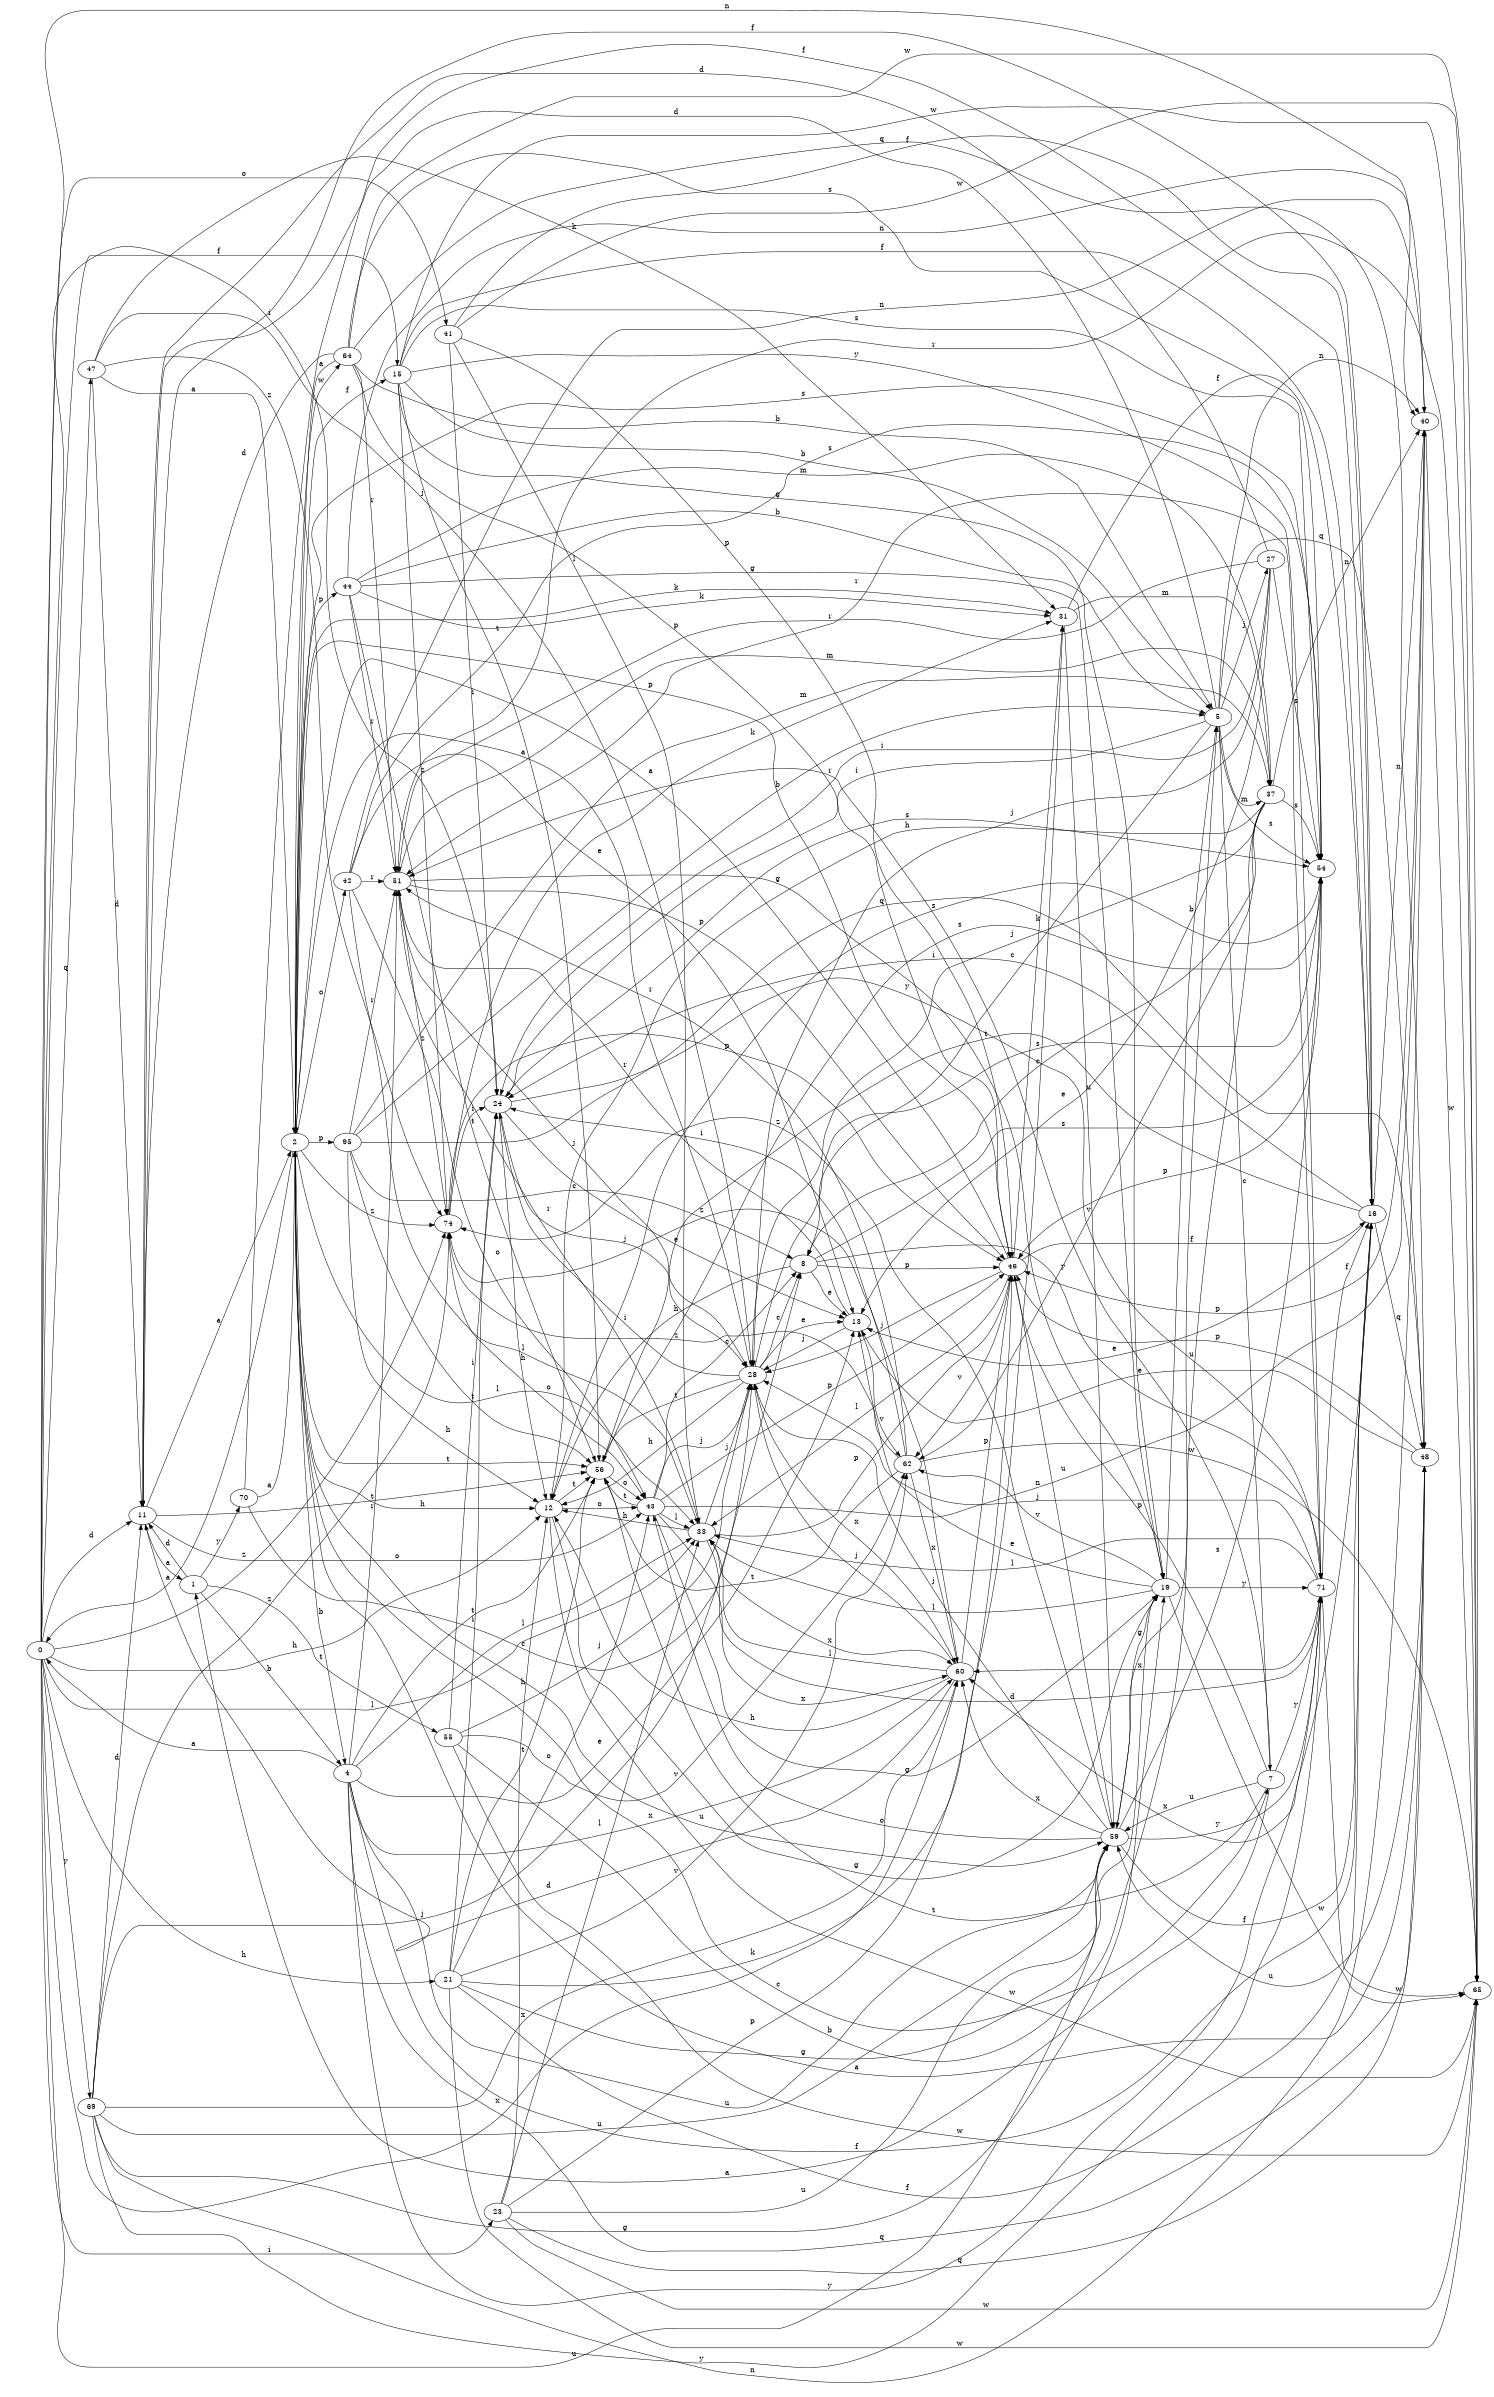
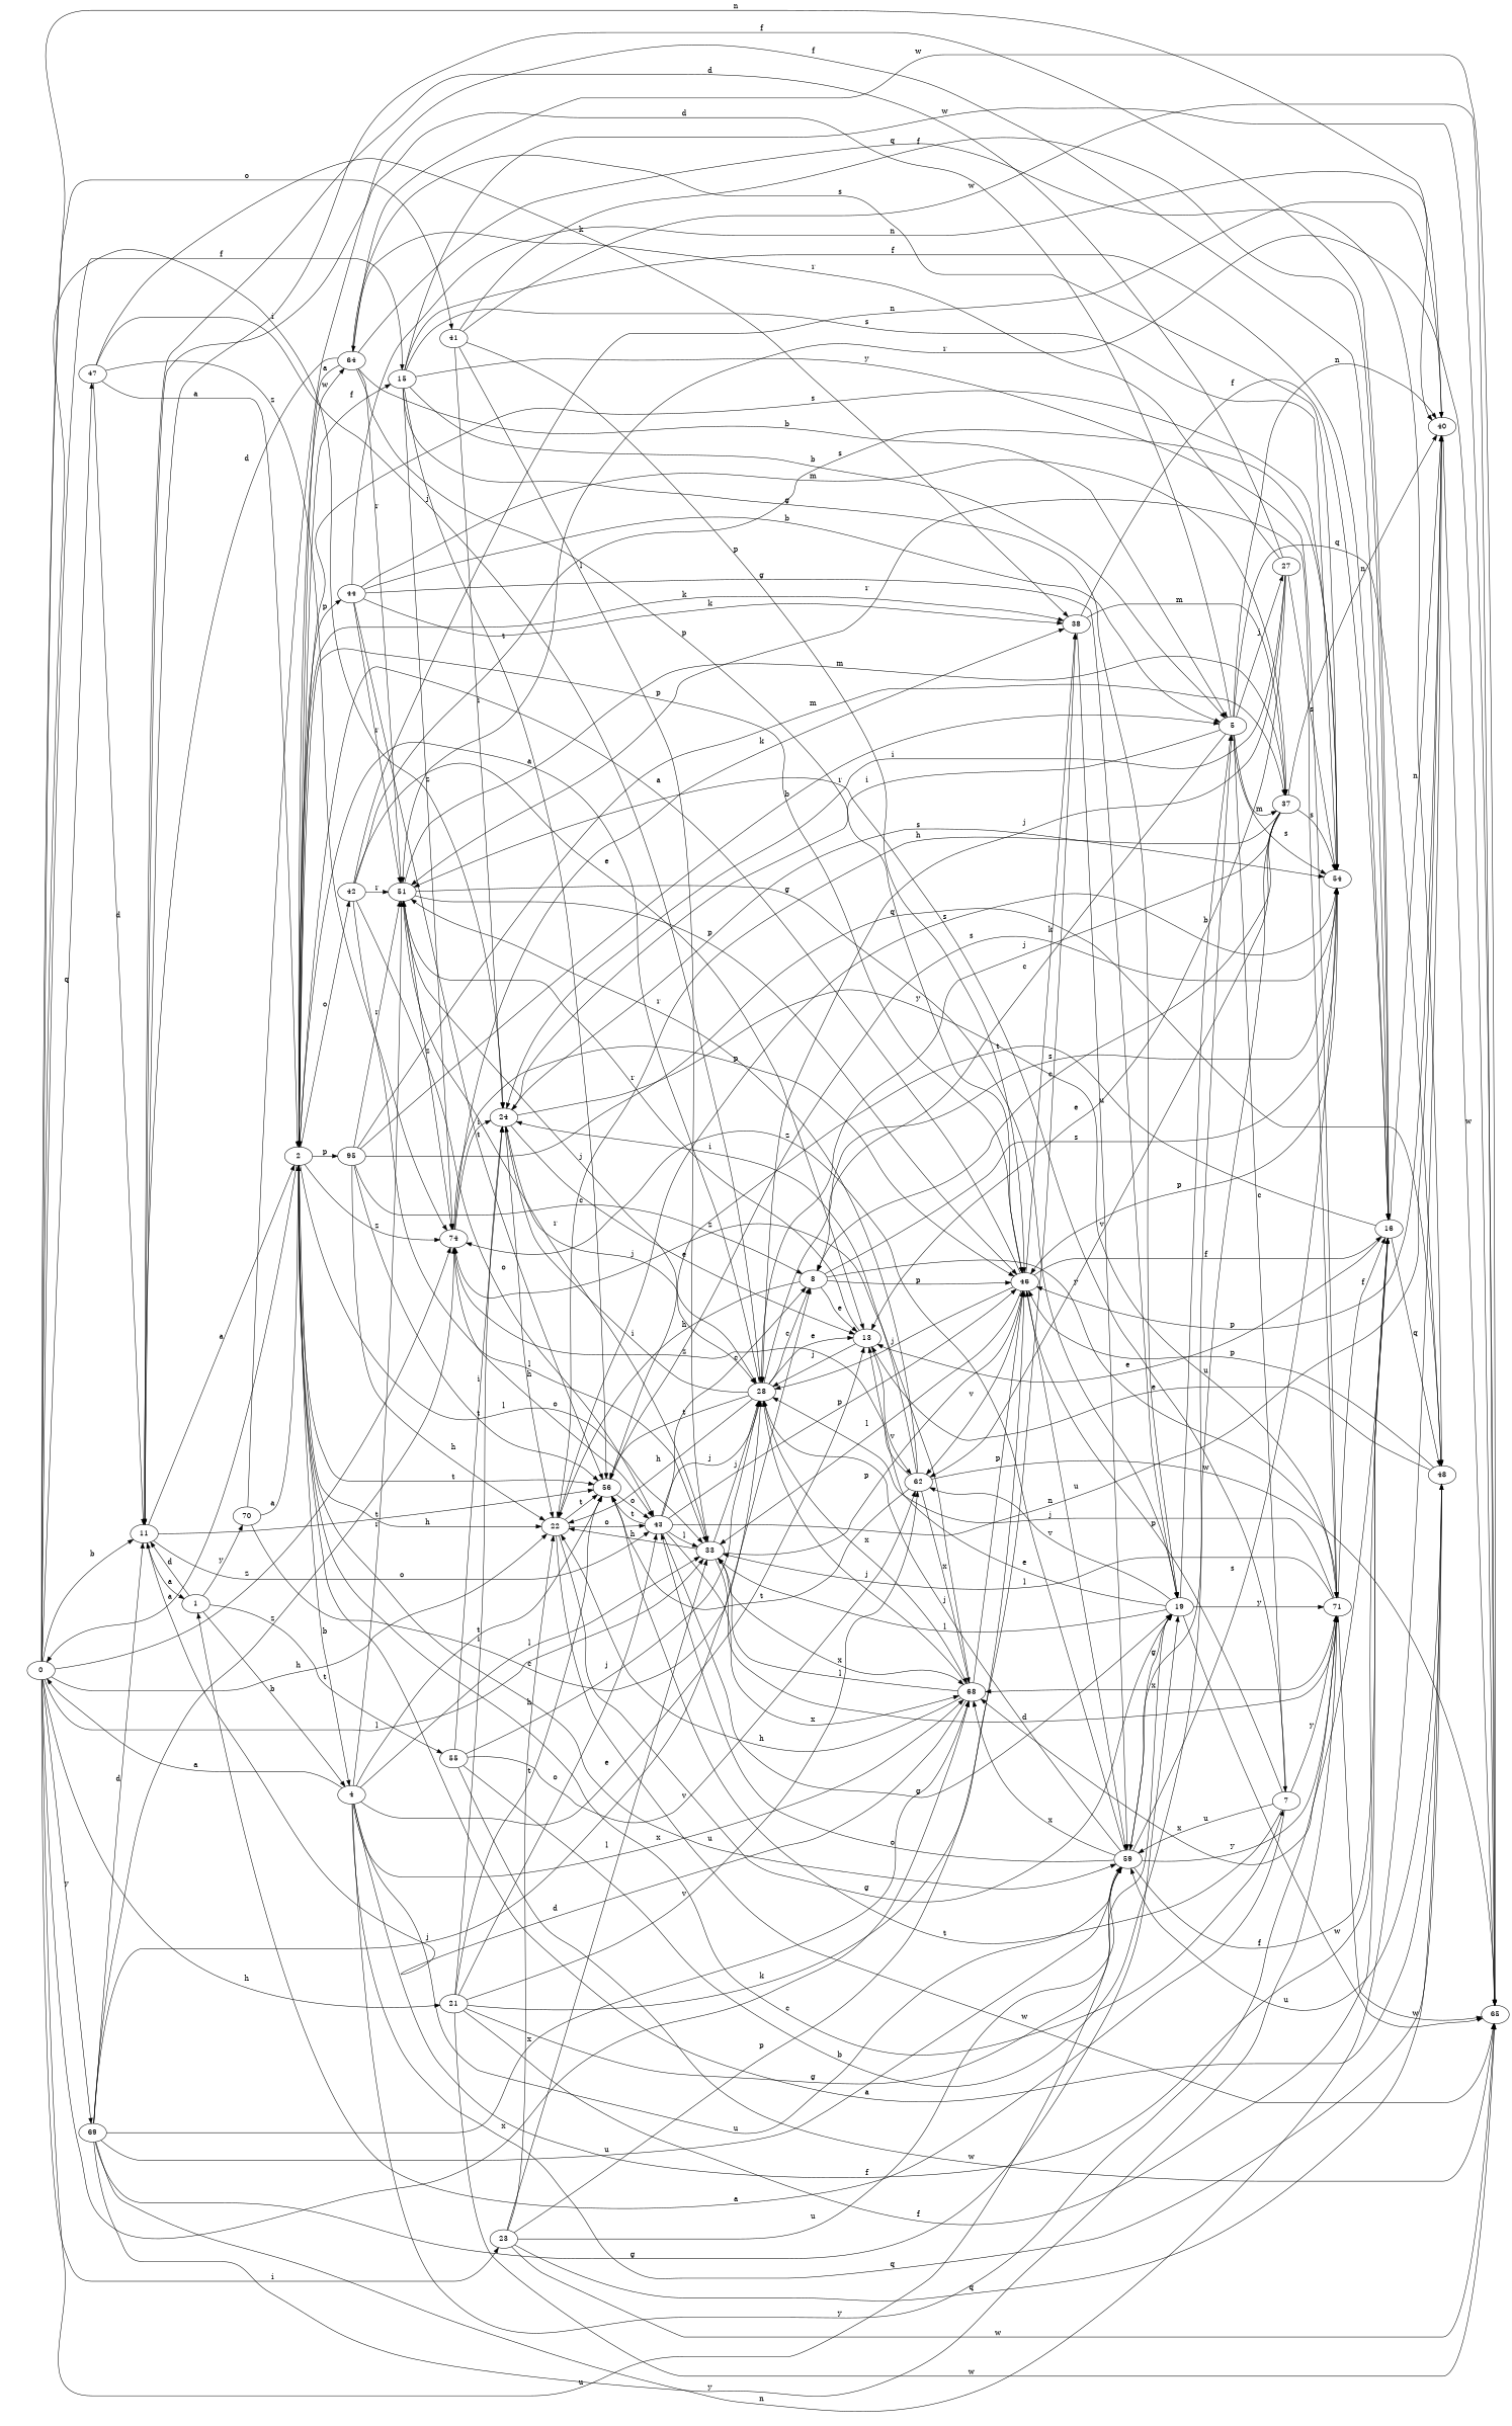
  strict digraph {
    rankdir=LR
    0
    11
    15
    21
-   22 [label=12]
+   22
    23
    24
    33
    40
    41
    47
    59
-   68 [label=60]
+   68
    69
    74
    1
    2
    56
    16
    43
    54
    71
    5
    19
    65
-   31
+   31 [label=38]
    62
    46
    48
    13
    28
    51
    4
    55
    70
    8
    7
    42
    44
    n40 [label=95]
    64
    37
    27
-   0 -> 11 [label=d]
+   0 -> 11 [label=b]
    0 -> 15 [label=f]
    0 -> 21 [label=h]
    0 -> 22 [label=h]
    0 -> 23 [label=i]
    0 -> 24 [label=i]
    0 -> 33 [label=l]
    0 -> 40 [label=n]
    0 -> 41 [label=o]
    0 -> 47 [label=q]
    0 -> 59 [label=u]
    0 -> 68 [label=x]
    0 -> 69 [label=y]
    0 -> 74 [label=z]
    11 -> 1 [label=a]
    11 -> 2 [label=a]
    11 -> 56 [label=t]
    11 -> 16 [label=f]
    11 -> 43 [label=o]
    15 -> 74 [label=z]
    15 -> 56 [label=t]
    15 -> 16 [label=f]
    15 -> 54 [label=s]
    15 -> 71 [label=y]
    15 -> 5 [label=b]
    15 -> 19 [label=g]
    15 -> 65 [label=w]
    21 -> 24 [label=i]
    21 -> 56 [label=t]
    21 -> 16 [label=f]
    21 -> 43 [label=o]
    21 -> 19 [label=g]
    21 -> 65 [label=w]
    21 -> 31 [label=k]
    21 -> 62 [label=v]
    22 -> 56 [label=t]
    22 -> 43 [label=o]
    22 -> 54 [label=s]
    22 -> 19 [label=g]
    22 -> 65 [label=w]
    23 -> 22 [label=h]
    23 -> 33 [label=l]
    23 -> 59 [label=u]
    23 -> 65 [label=w]
    23 -> 46 [label=p]
    23 -> 48 [label=q]
    24 -> 22 [label=h]
    24 -> 54 [label=s]
    24 -> 71 [label=y]
    24 -> 13 [label=e]
    24 -> 28 [label=j]
    33 -> 22 [label=h]
    33 -> 68 [label=x]
    33 -> 71 [label=d]
    33 -> 46 [label=p]
    33 -> 28 [label=j]
    33 -> 51 [label=r]
    40 -> 65 [label=w]
    40 -> 46 [label=p]
    41 -> 24 [label=i]
    41 -> 33 [label=l]
    41 -> 16 [label=f]
    41 -> 65 [label=w]
    41 -> 46 [label=p]
    47 -> 11 [label=d]
    47 -> 74 [label=z]
    47 -> 2 [label=a]
    47 -> 31 [label=k]
    47 -> 28 [label=j]
    59 -> 68 [label=x]
    59 -> 74 [label=z]
    59 -> 16 [label=f]
    59 -> 43 [label=o]
    59 -> 54 [label=s]
    59 -> 71 [label=y]
    59 -> 19 [label=g]
    59 -> 28 [label=j]
    68 -> 11 [label=d]
    68 -> 22 [label=h]
    68 -> 33 [label=l]
    68 -> 74 [label=z]
    68 -> 46 [label=p]
    68 -> 28 [label=j]
    69 -> 11 [label=d]
    69 -> 40 [label=n]
    69 -> 59 [label=u]
    69 -> 68 [label=x]
    69 -> 74 [label=z]
    69 -> 71 [label=y]
    69 -> 19 [label=g]
    69 -> 28 [label=j]
    74 -> 24 [label=i]
    74 -> 43 [label=o]
    74 -> 31 [label=k]
    74 -> 46 [label=p]
    1 -> 11 [label=d]
    1 -> 4 [label=b]
    1 -> 55 [label=t]
    1 -> 70 [label=y]
    2 -> 0 [label=a]
    2 -> 15 [label=f]
    2 -> 22 [label=h]
    2 -> 33 [label=l]
    2 -> 59 [label=u]
    2 -> 74 [label=z]
    2 -> 56 [label=t]
    2 -> 54 [label=s]
    2 -> 31 [label=k]
    2 -> 46 [label=p]
    2 -> 4 [label=b]
    2 -> 7 [label=c]
    2 -> 42 [label=o]
    2 -> 44 [label=p]
    2 -> n40 [label=p]
    2 -> 64 [label=w]
    56 -> 43 [label=o]
    56 -> 54 [label=s]
-   16 -> 24 [label=i]
    16 -> 40 [label=n]
    16 -> 68 [label=x]
    16 -> 56 [label=t]
    16 -> 48 [label=q]
    16 -> 13 [label=e]
    43 -> 33 [label=l]
    43 -> 40 [label=n]
    43 -> 68 [label=x]
    43 -> 56 [label=t]
    43 -> 19 [label=g]
    43 -> 46 [label=p]
    43 -> 28 [label=j]
    43 -> 8 [label=c]
    54 -> 46 [label=p]
    71 -> 33 [label=l]
    71 -> 68 [label=x]
    71 -> 16 [label=f]
    71 -> 65 [label=w]
    71 -> 28 [label=j]
    71 -> 51 [label=r]
    5 -> 11 [label=d]
    5 -> 24 [label=i]
    5 -> 40 [label=n]
    5 -> 54 [label=s]
    5 -> 48 [label=q]
    5 -> 8 [label=c]
    5 -> 7 [label=c]
    5 -> 37 [label=m]
    5 -> 27 [label=j]
    19 -> 33 [label=l]
    19 -> 71 [label=y]
    19 -> 5 [label=b]
    19 -> 65 [label=w]
    19 -> 62 [label=v]
    19 -> 13 [label=e]
    65 -> 51 [label=r]
    31 -> 59 [label=u]
    31 -> 16 [label=f]
    31 -> 37 [label=m]
    62 -> 24 [label=i]
    62 -> 68 [label=x]
    62 -> 74 [label=z]
    62 -> 56 [label=t]
    62 -> 65 [label=w]
    62 -> 51 [label=r]
    46 -> 33 [label=l]
    46 -> 59 [label=u]
    46 -> 2 [label=a]
    46 -> 16 [label=f]
    46 -> 31 [label=k]
    46 -> 62 [label=v]
    46 -> 28 [label=j]
    48 -> 59 [label=u]
    48 -> 2 [label=a]
    48 -> 46 [label=p]
    48 -> 13 [label=e]
    13 -> 62 [label=v]
    13 -> 28 [label=j]
    13 -> 51 [label=r]
    28 -> 22 [label=h]
    28 -> 24 [label=i]
    28 -> 68 [label=x]
    28 -> 2 [label=a]
    28 -> 56 [label=t]
    28 -> 54 [label=s]
    28 -> 13 [label=e]
    28 -> 8 [label=c]
    51 -> 74 [label=z]
    51 -> 19 [label=g]
    51 -> 46 [label=p]
    51 -> 28 [label=j]
    51 -> 37 [label=m]
    4 -> 0 [label=a]
    4 -> 33 [label=l]
    4 -> 59 [label=u]
    4 -> 68 [label=x]
    4 -> 56 [label=t]
    4 -> 16 [label=f]
    4 -> 71 [label=y]
    4 -> 48 [label=q]
    4 -> 13 [label=e]
    4 -> 51 [label=r]
    55 -> 24 [label=i]
    55 -> 5 [label=b]
    55 -> 65 [label=w]
    55 -> 62 [label=v]
    55 -> 28 [label=j]
    70 -> 2 [label=a]
    70 -> 16 [label=f]
    70 -> 8 [label=c]
    8 -> 22 [label=h]
    8 -> 54 [label=s]
    8 -> 71 [label=y]
    8 -> 46 [label=p]
    8 -> 13 [label=e]
    7 -> 59 [label=u]
    7 -> 1 [label=a]
    7 -> 56 [label=t]
    7 -> 71 [label=y]
    7 -> 46 [label=p]
    7 -> 51 [label=r]
    42 -> 33 [label=l]
    42 -> 40 [label=n]
    42 -> 43 [label=o]
    42 -> 54 [label=s]
    42 -> 13 [label=e]
    42 -> 51 [label=r]
    44 -> 40 [label=n]
    44 -> 56 [label=t]
    44 -> 5 [label=b]
    44 -> 19 [label=g]
    44 -> 31 [label=k]
    44 -> 51 [label=r]
    44 -> 37 [label=m]
    n40 -> 22 [label=h]
    n40 -> 56 [label=t]
    n40 -> 5 [label=b]
    n40 -> 48 [label=q]
    n40 -> 51 [label=r]
    n40 -> 8 [label=c]
    n40 -> 37 [label=m]
    64 -> 11 [label=d]
    64 -> 2 [label=a]
    64 -> 54 [label=s]
    64 -> 5 [label=b]
    64 -> 65 [label=w]
    64 -> 46 [label=p]
    64 -> 48 [label=q]
    64 -> 51 [label=r]
    37 -> 22 [label=h]
    37 -> 40 [label=n]
    37 -> 59 [label=u]
    37 -> 54 [label=s]
    37 -> 62 [label=v]
    37 -> 28 [label=j]
    37 -> 8 [label=c]
    27 -> 11 [label=d]
    27 -> 24 [label=i]
    27 -> 54 [label=s]
    27 -> 13 [label=e]
    27 -> 28 [label=j]
-   27 -> 51 [label=r]
+   27 -> 64 [label=r]
  }
